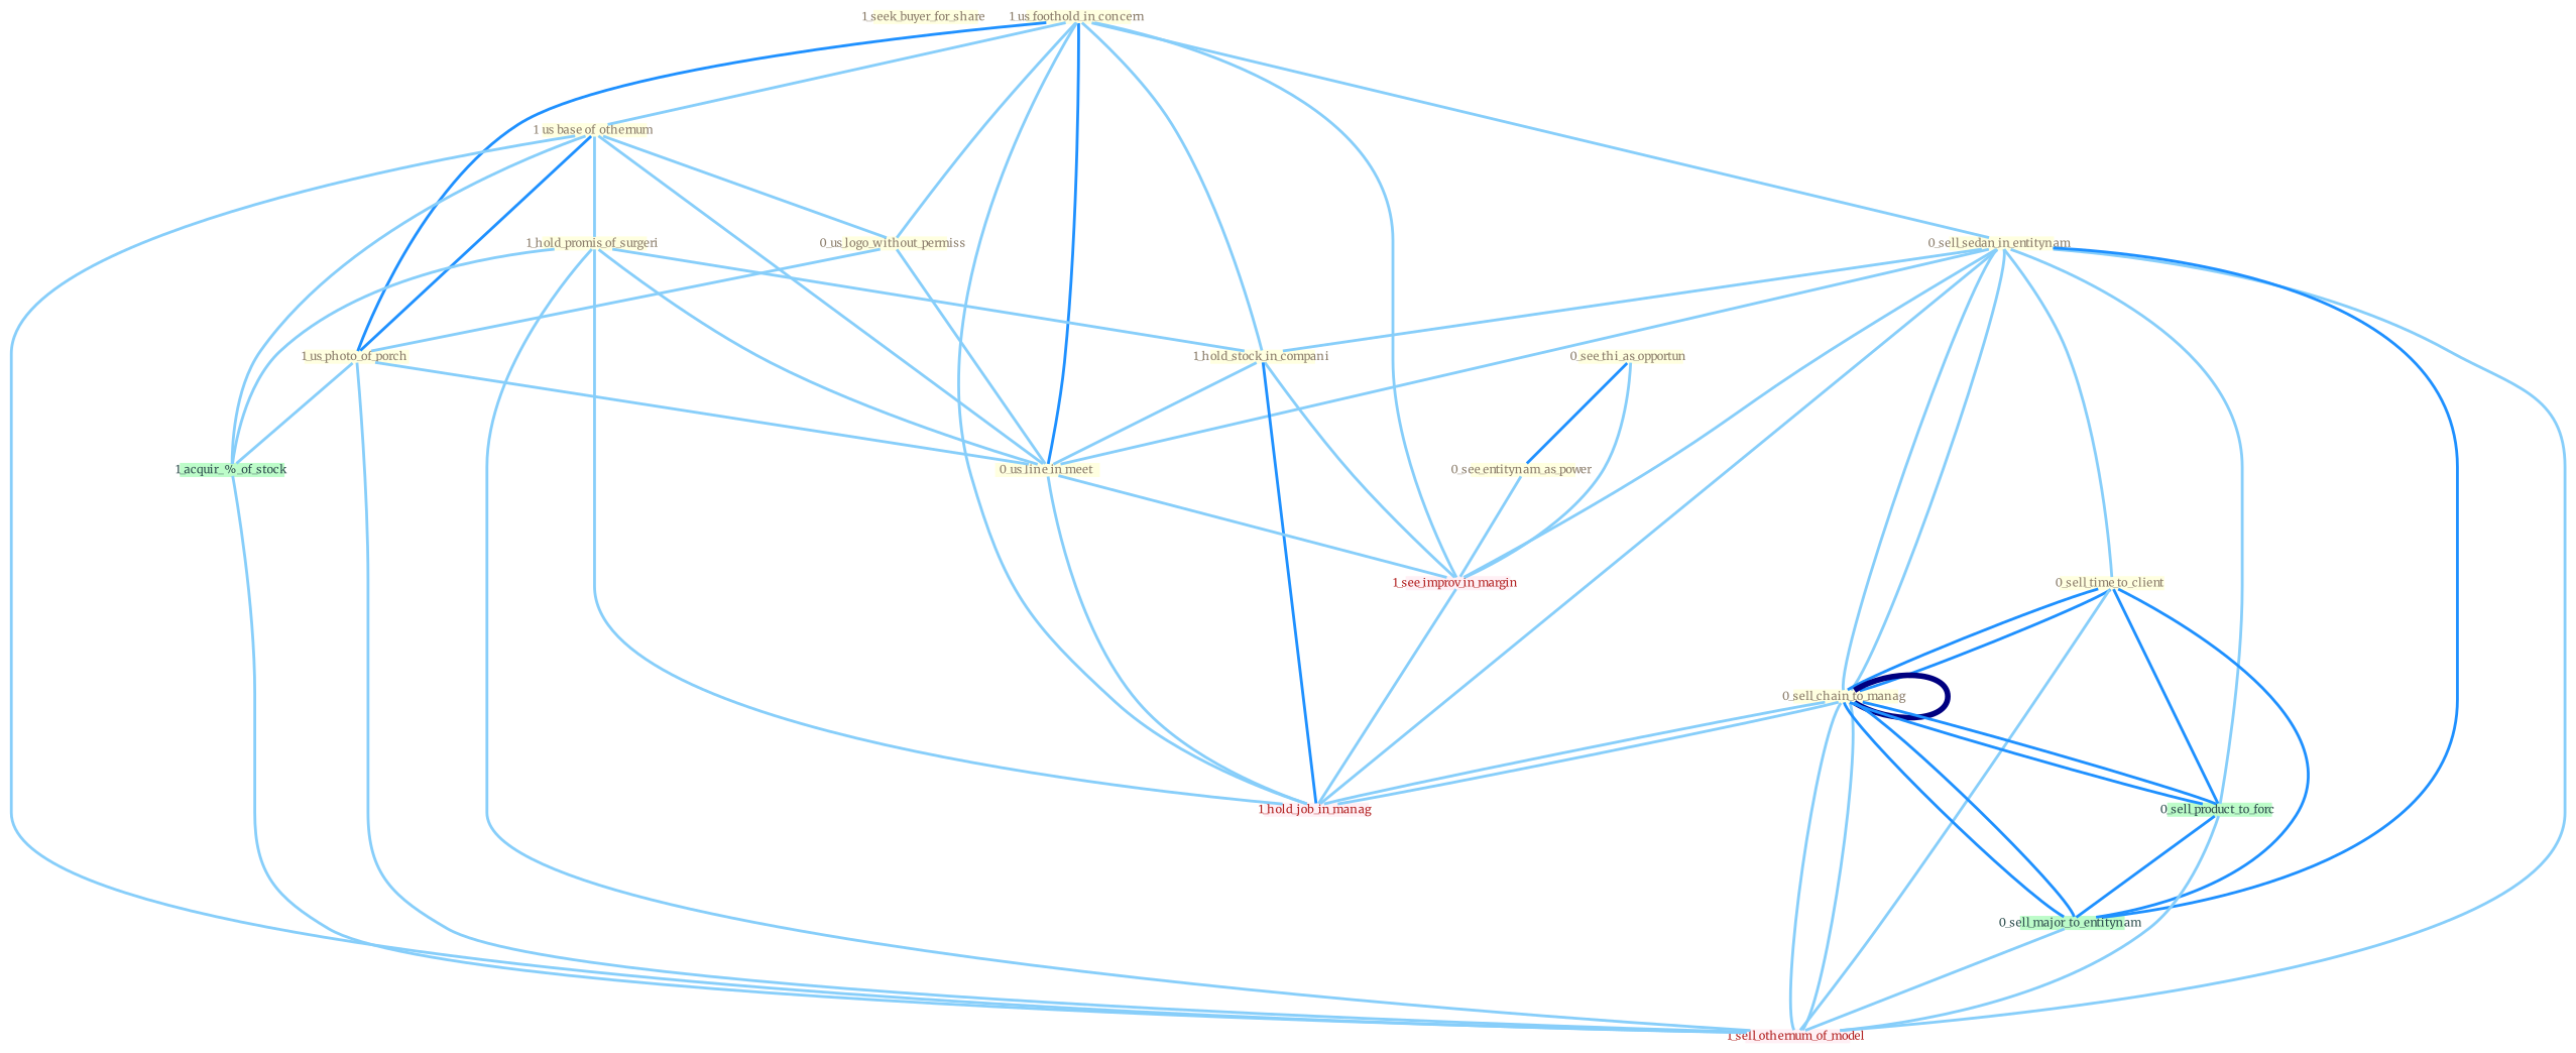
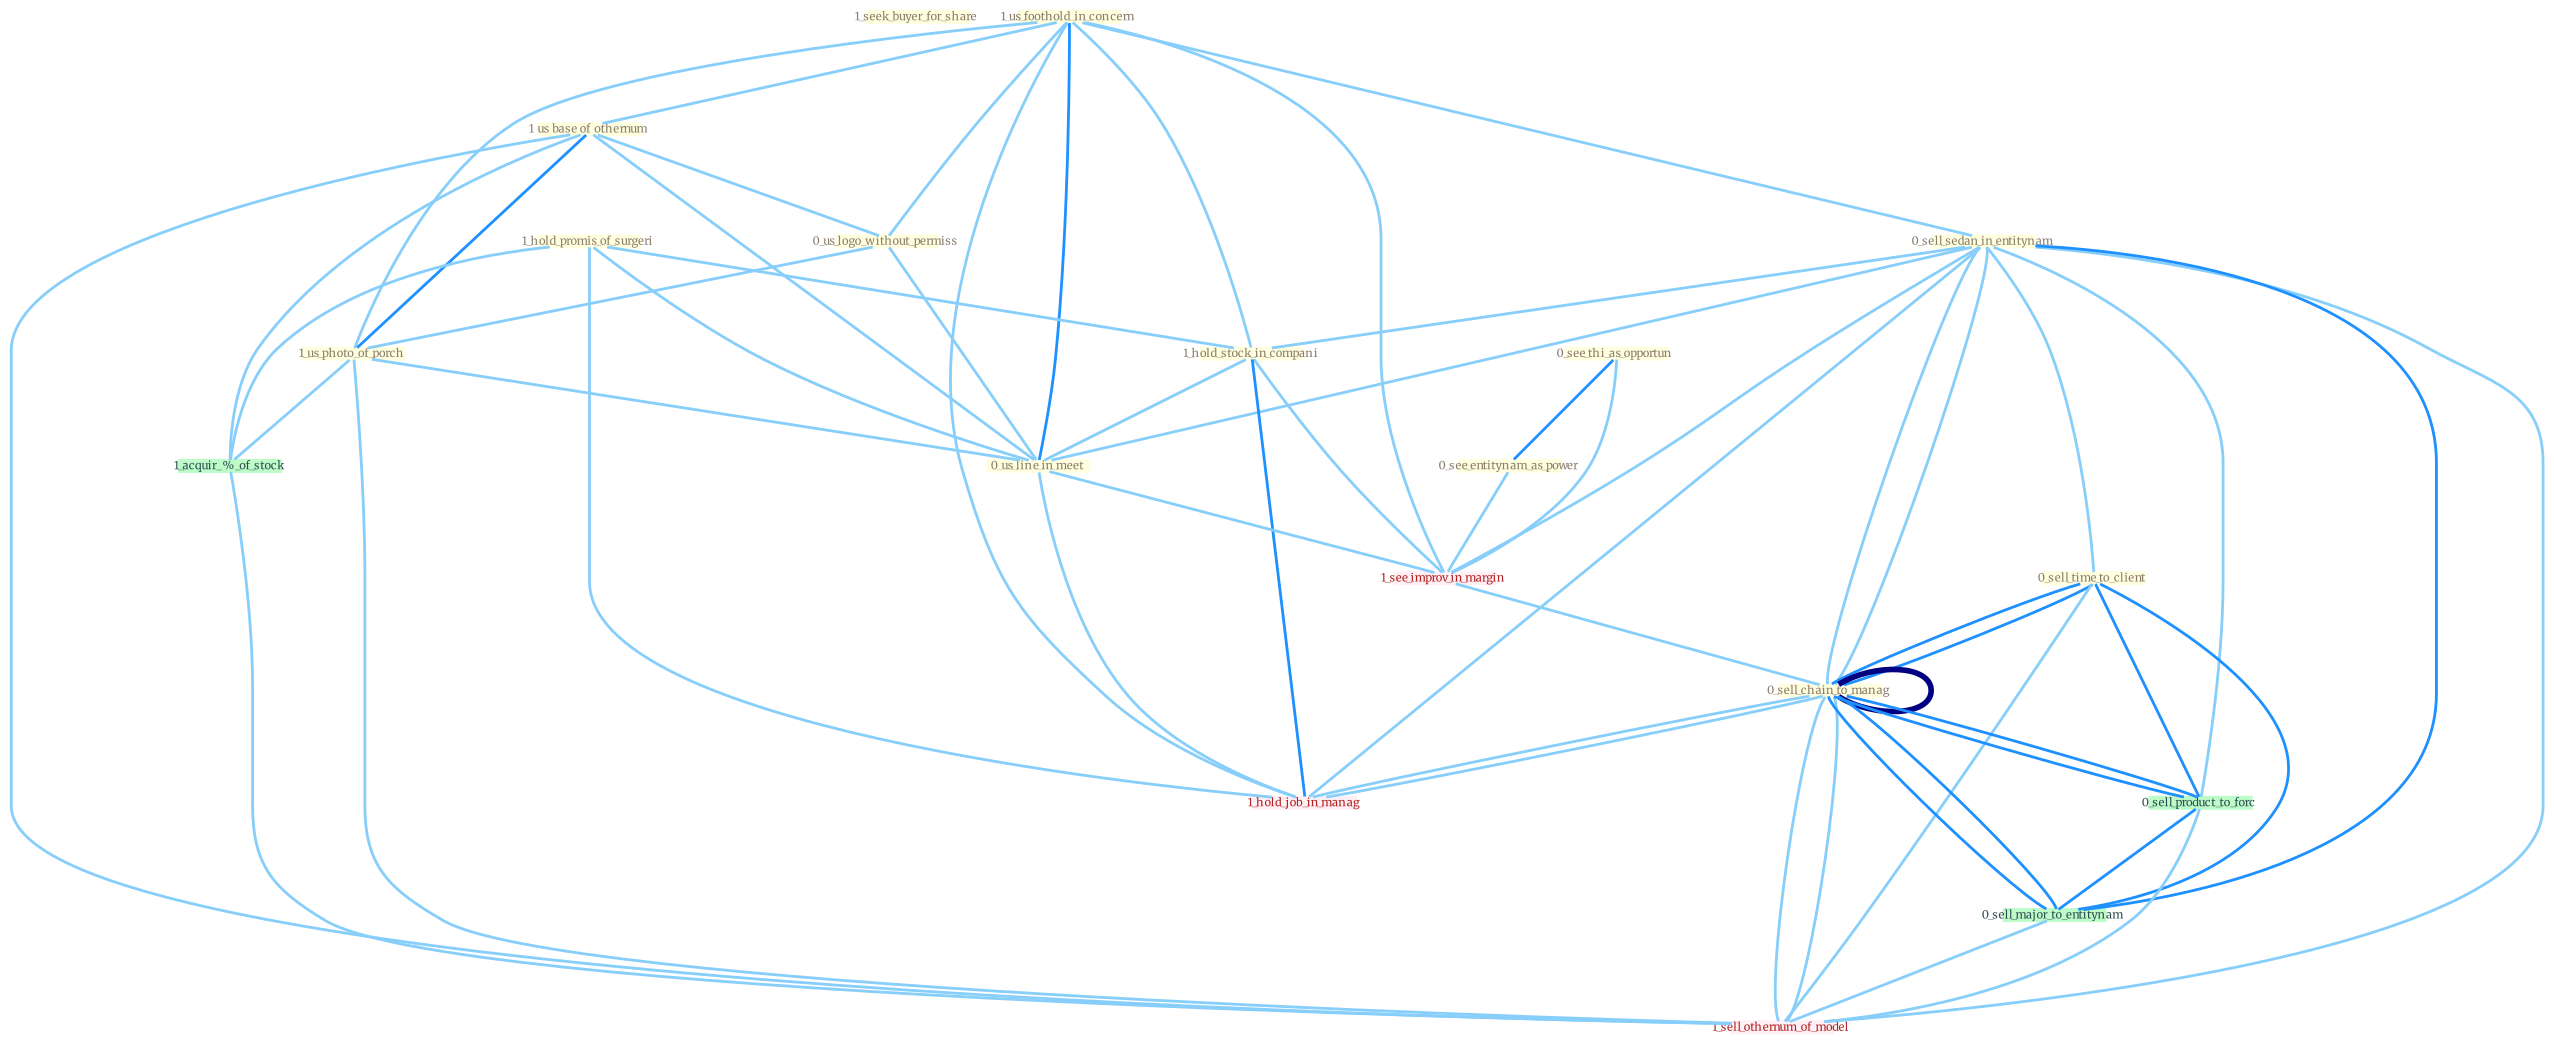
  graph {
    fontname=Merriweather
    node [color="#ffffe0" fixedsize=true fontcolor="#8b7d6b" fontname=Merriweather fontsize=4 shape=polygon style=filled]
    edge [color="#87cefa" fontname=Merriweather w=1]
    "1_seek_buyer_for_share " [height=.06 width=.5]
    "1_us_foothold_in_concern " [height=.06 width=.5]
    "1_us_base_of_othernum " [height=.06 width=.5]
    "1_hold_promis_of_surgeri " [height=.06 width=.5]
    "0_us_logo_without_permiss " [height=.06 width=.5]
    "0_sell_sedan_in_entitynam " [height=.06 width=.5]
    "0_sell_time_to_client " [height=.06 width=.5]
    "0_see_thi_as_opportun " [height=.06 width=.5]
    "1_hold_stock_in_compani " [height=.06 width=.5]
    "1_us_photo_of_porch " [height=.06 width=.5]
    "0_us_line_in_meet " [height=.06 width=.5]
    "0_sell_chain_to_manag " [height=.06 width=.5]
    "0_see_entitynam_as_power " [height=.06 width=.5]
    "1_see_improv_in_margin " [color="#fff0f5" fontcolor="#b22222" height=.06 width=.5]
    "1_hold_job_in_manag " [color="#fff0f5" fontcolor="#b22222" height=.06 width=.5]
    "1_sell_othernum_of_model " [color="#fff0f5" fontcolor="#b22222" height=.06 width=.5]
    "1_acquir_%_of_stock " [color="#BDFCC9" fontcolor="#2f4f4f" height=.06 width=.5]
    "0_sell_product_to_forc " [color="#BDFCC9" fontcolor="#2f4f4f" height=.06 width=.5]
    "0_sell_major_to_entitynam " [color="#BDFCC9" fontcolor="#2f4f4f" height=.06 width=.5]
    subgraph sub_1 {
      "1_seek_buyer_for_share "
      "1_us_foothold_in_concern "
      "1_us_base_of_othernum "
      "1_hold_promis_of_surgeri "
      "0_us_logo_without_permiss "
      "0_sell_sedan_in_entitynam "
      "0_sell_time_to_client "
      "0_see_thi_as_opportun "
      "1_hold_stock_in_compani "
      "1_us_photo_of_porch "
      "0_us_line_in_meet "
      "0_sell_chain_to_manag "
      "0_see_entitynam_as_power "
    }
    subgraph sub_2 {
      "1_see_improv_in_margin "
      "1_hold_job_in_manag "
      "1_sell_othernum_of_model "
    }
    "1_us_foothold_in_concern " -- "1_us_base_of_othernum "
    "1_us_foothold_in_concern " -- "0_us_logo_without_permiss "
    "1_us_foothold_in_concern " -- "0_sell_sedan_in_entitynam "
    "1_us_foothold_in_concern " -- "1_hold_stock_in_compani "
-   "1_us_foothold_in_concern " -- "1_us_photo_of_porch " [color="#1e90ff"]
+   "1_us_foothold_in_concern " -- "1_us_photo_of_porch "
    "1_us_foothold_in_concern " -- "0_us_line_in_meet " [color="#1e90ff" w=2]
    "1_us_foothold_in_concern " -- "1_see_improv_in_margin "
    "1_us_foothold_in_concern " -- "1_hold_job_in_manag "
-   "1_us_base_of_othernum " -- "1_hold_promis_of_surgeri "
    "1_us_base_of_othernum " -- "0_us_logo_without_permiss "
    "1_us_base_of_othernum " -- "1_us_photo_of_porch " [color="#1e90ff" w=2]
    "1_us_base_of_othernum " -- "0_us_line_in_meet "
    "1_us_base_of_othernum " -- "1_sell_othernum_of_model "
    "1_us_base_of_othernum " -- "1_acquir_%_of_stock "
    "1_hold_promis_of_surgeri " -- "1_hold_stock_in_compani "
    "1_hold_promis_of_surgeri " -- "0_us_line_in_meet "
    "1_hold_promis_of_surgeri " -- "1_hold_job_in_manag "
-   "1_hold_promis_of_surgeri " -- "1_sell_othernum_of_model "
    "1_hold_promis_of_surgeri " -- "1_acquir_%_of_stock "
    "0_us_logo_without_permiss " -- "1_us_photo_of_porch "
    "0_us_logo_without_permiss " -- "0_us_line_in_meet "
    "0_sell_sedan_in_entitynam " -- "0_sell_time_to_client "
    "0_sell_sedan_in_entitynam " -- "1_hold_stock_in_compani "
    "0_sell_sedan_in_entitynam " -- "0_us_line_in_meet "
    "0_sell_sedan_in_entitynam " -- "0_sell_chain_to_manag "
    "0_sell_sedan_in_entitynam " -- "0_sell_chain_to_manag "
    "0_sell_sedan_in_entitynam " -- "1_see_improv_in_margin "
    "0_sell_sedan_in_entitynam " -- "1_hold_job_in_manag "
    "0_sell_sedan_in_entitynam " -- "1_sell_othernum_of_model "
    "0_sell_sedan_in_entitynam " -- "0_sell_product_to_forc "
    "0_sell_sedan_in_entitynam " -- "0_sell_major_to_entitynam " [color="#1e90ff" w=2]
    "0_sell_time_to_client " -- "0_sell_chain_to_manag " [color="#1e90ff" w=2]
    "0_sell_time_to_client " -- "0_sell_chain_to_manag " [color="#1e90ff" w=2]
    "0_sell_time_to_client " -- "1_sell_othernum_of_model "
    "0_sell_time_to_client " -- "0_sell_product_to_forc " [color="#1e90ff" w=2]
    "0_sell_time_to_client " -- "0_sell_major_to_entitynam " [color="#1e90ff" w=2]
    "0_see_thi_as_opportun " -- "0_see_entitynam_as_power " [color="#1e90ff" w=2]
    "0_see_thi_as_opportun " -- "1_see_improv_in_margin "
    "1_hold_stock_in_compani " -- "0_us_line_in_meet "
    "1_hold_stock_in_compani " -- "1_see_improv_in_margin "
    "1_hold_stock_in_compani " -- "1_hold_job_in_manag " [color="#1e90ff" w=2]
    "1_us_photo_of_porch " -- "0_us_line_in_meet "
    "1_us_photo_of_porch " -- "1_sell_othernum_of_model "
    "1_us_photo_of_porch " -- "1_acquir_%_of_stock "
    "0_us_line_in_meet " -- "1_see_improv_in_margin "
    "0_us_line_in_meet " -- "1_hold_job_in_manag "
    "0_sell_chain_to_manag " -- "0_sell_chain_to_manag " [color="#000080" style=bold w=4]
    "0_sell_chain_to_manag " -- "1_hold_job_in_manag "
    "0_sell_chain_to_manag " -- "1_sell_othernum_of_model "
    "0_sell_chain_to_manag " -- "1_sell_othernum_of_model "
    "0_sell_chain_to_manag " -- "0_sell_product_to_forc " [color="#1e90ff" w=2]
    "0_sell_chain_to_manag " -- "0_sell_major_to_entitynam " [color="#1e90ff" w=2]
    "0_see_entitynam_as_power " -- "1_see_improv_in_margin "
-   "1_see_improv_in_margin " -- "1_hold_job_in_manag "
+   "1_see_improv_in_margin " -- "0_sell_chain_to_manag "
    "1_hold_job_in_manag " -- "0_sell_chain_to_manag "
    "1_acquir_%_of_stock " -- "1_sell_othernum_of_model "
    "0_sell_product_to_forc " -- "0_sell_chain_to_manag " [color="#1e90ff" w=2]
    "0_sell_product_to_forc " -- "1_sell_othernum_of_model "
    "0_sell_product_to_forc " -- "0_sell_major_to_entitynam " [color="#1e90ff" w=2]
    "0_sell_major_to_entitynam " -- "0_sell_chain_to_manag " [color="#1e90ff" w=2]
    "0_sell_major_to_entitynam " -- "1_sell_othernum_of_model "
  }
